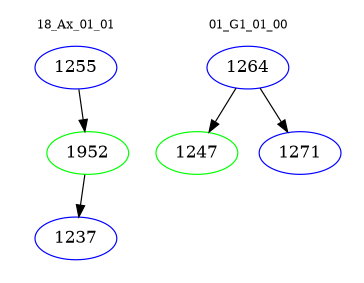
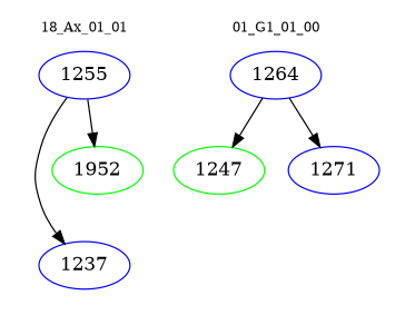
  digraph {
    node [color=blue]
    edge [color=black]
    n1 [label=1255]
    n2 [label=1237]
    n3 [color=green label=1952]
    n4 [label=1264]
    n5 [color=green label=1247]
    n6 [label=1271]
    subgraph cluster_1 {
      color=white
      fontsize=10
      label="18_Ax_01_01"
      n1
      n2
      n3
    }
    subgraph cluster_2 {
      color=white
      fontsize=10
      label="01_G1_01_00"
      n4
      n5
      n6
    }
-   n3 -> n2
+   n1 -> n2
    n1 -> n3
    n4 -> n5
    n4 -> n6
  }
